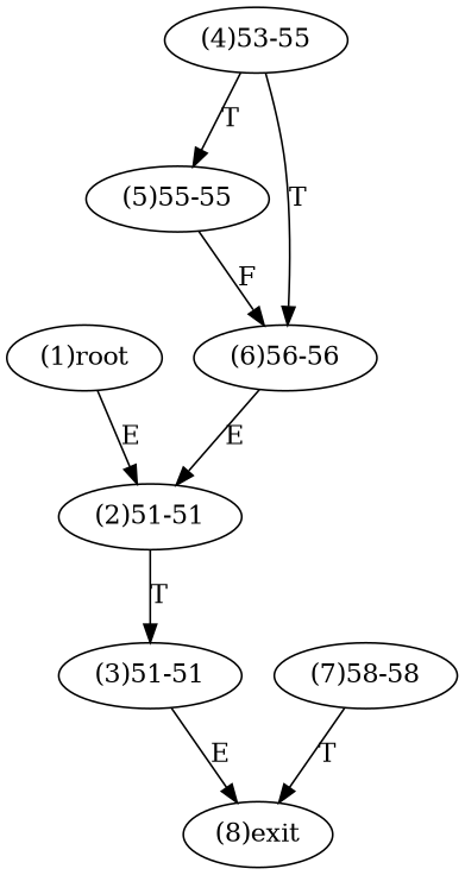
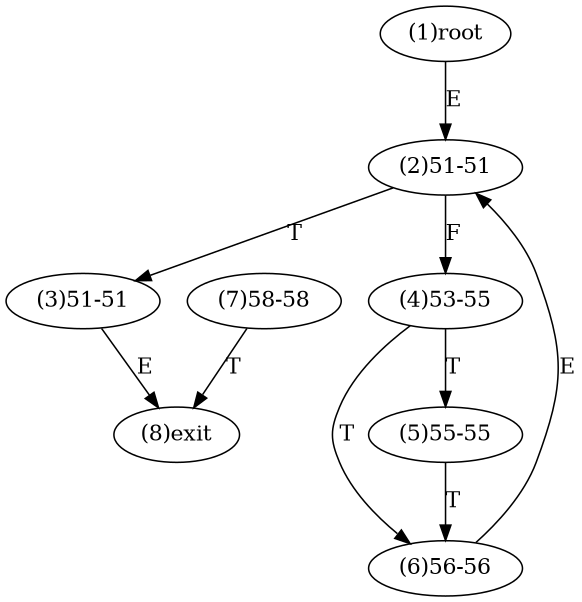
  digraph {
    n1 [label="(1)root"]
    n2 [label="(2)51-51"]
    n3 [label="(3)51-51"]
    n4 [label="(4)53-55"]
    n5 [label="(8)exit"]
    n6 [label="(5)55-55"]
    n7 [label="(6)56-56"]
    n8 [label="(7)58-58"]
    n1 -> n2 [label=E]
    n2 -> n3 [label=T]
+   n2 -> n4 [label=F]
    n3 -> n5 [label=E]
    n4 -> n6 [label=T]
    n4 -> n7 [label=T]
-   n6 -> n7 [label=F]
+   n6 -> n7 [label=T]
    n7 -> n2 [label=E]
    n8 -> n5 [label=T]
  }
